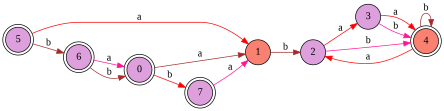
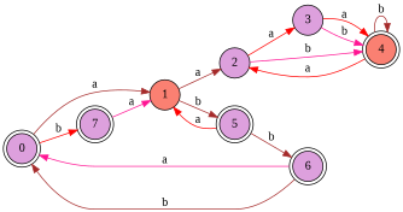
  digraph {
    fontname="Liberation Serif"
    rankdir=LR
    node [color=black fillcolor=plum fontname="Liberation Serif" shape=doublecircle style="rounded,filled"]
    edge [color=brown fontname="Liberation Serif"]
    n1 [label=0]
    n2 [fillcolor=salmon label=1 shape=circle style=filled]
    n3 [label=7 style=filled]
    n4 [label=2 shape=circle style=filled]
    n5 [label=5]
    n6 [label=3 shape=circle style=filled]
    n7 [fillcolor=salmon label=4]
    n8 [label=6]
    n1 -> n2 [label=a]
    n1 -> n3 [color=red label=b]
-   n2 -> n4 [label=b]
+   n2 -> n4 [label=a]
+   n2 -> n5 [label=b]
    n3 -> n2 [color=deeppink label=a]
    n4 -> n6 [color=red label=a]
    n4 -> n7 [color=deeppink label=b]
    n5 -> n2 [color=red label=a]
    n5 -> n8 [label=b]
    n6 -> n7 [color=red label=a]
    n6 -> n7 [color=deeppink label=b]
    n7 -> n4 [color=red label=a]
    n7 -> n7 [label=b]
    n8 -> n1 [color=deeppink label=a]
    n8 -> n1 [label=b]
  }
